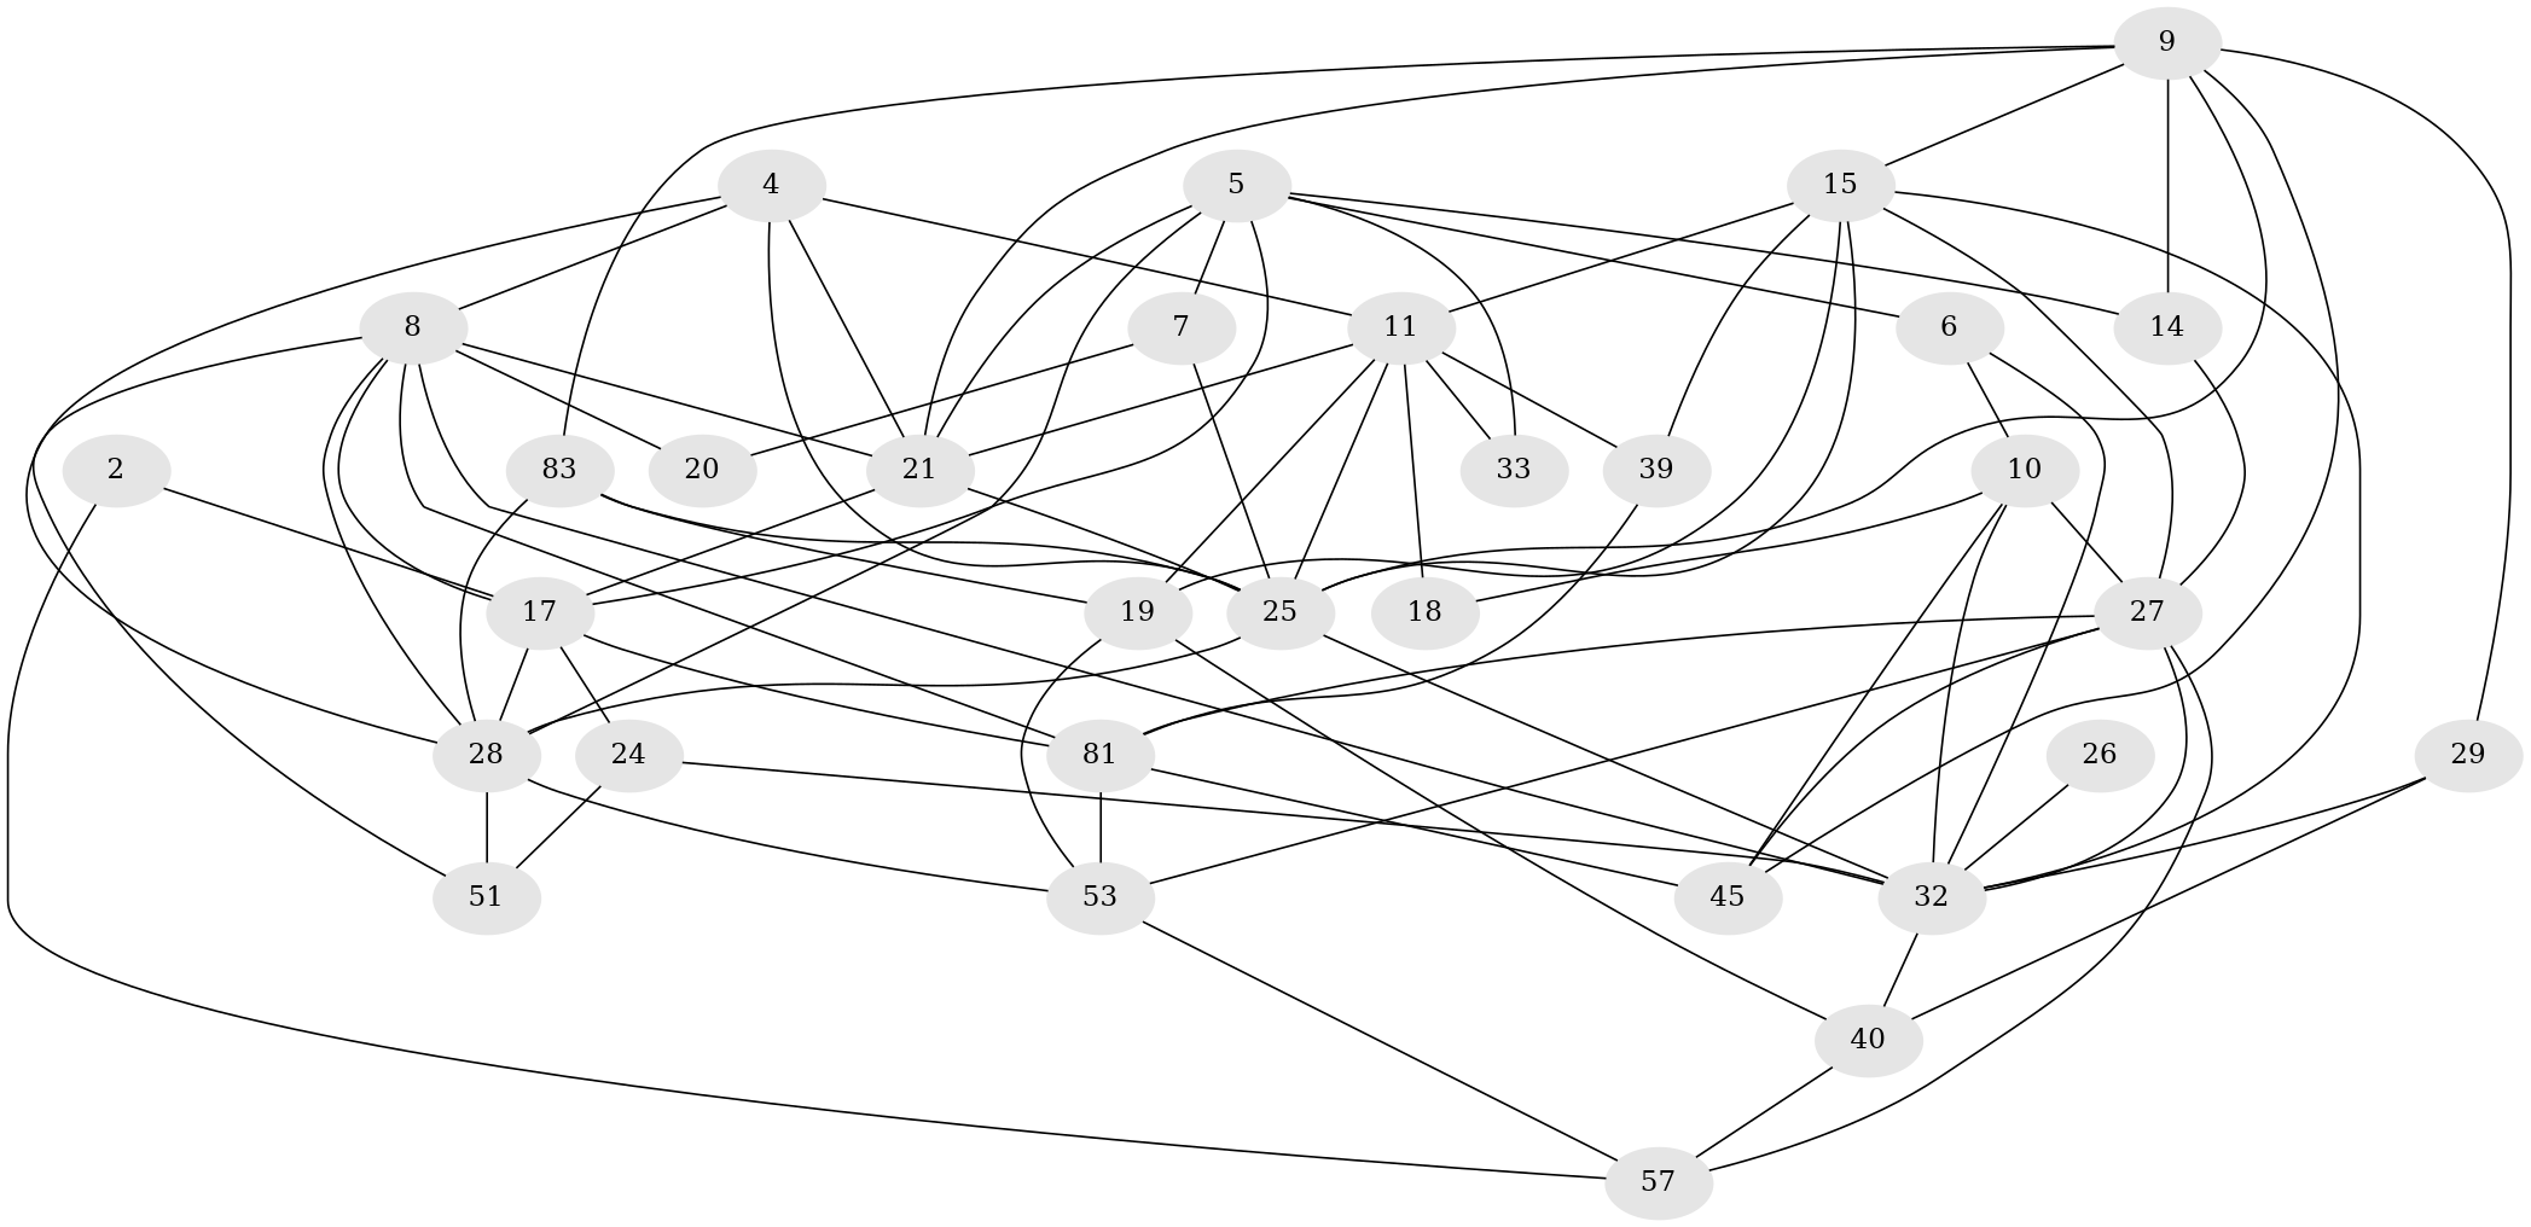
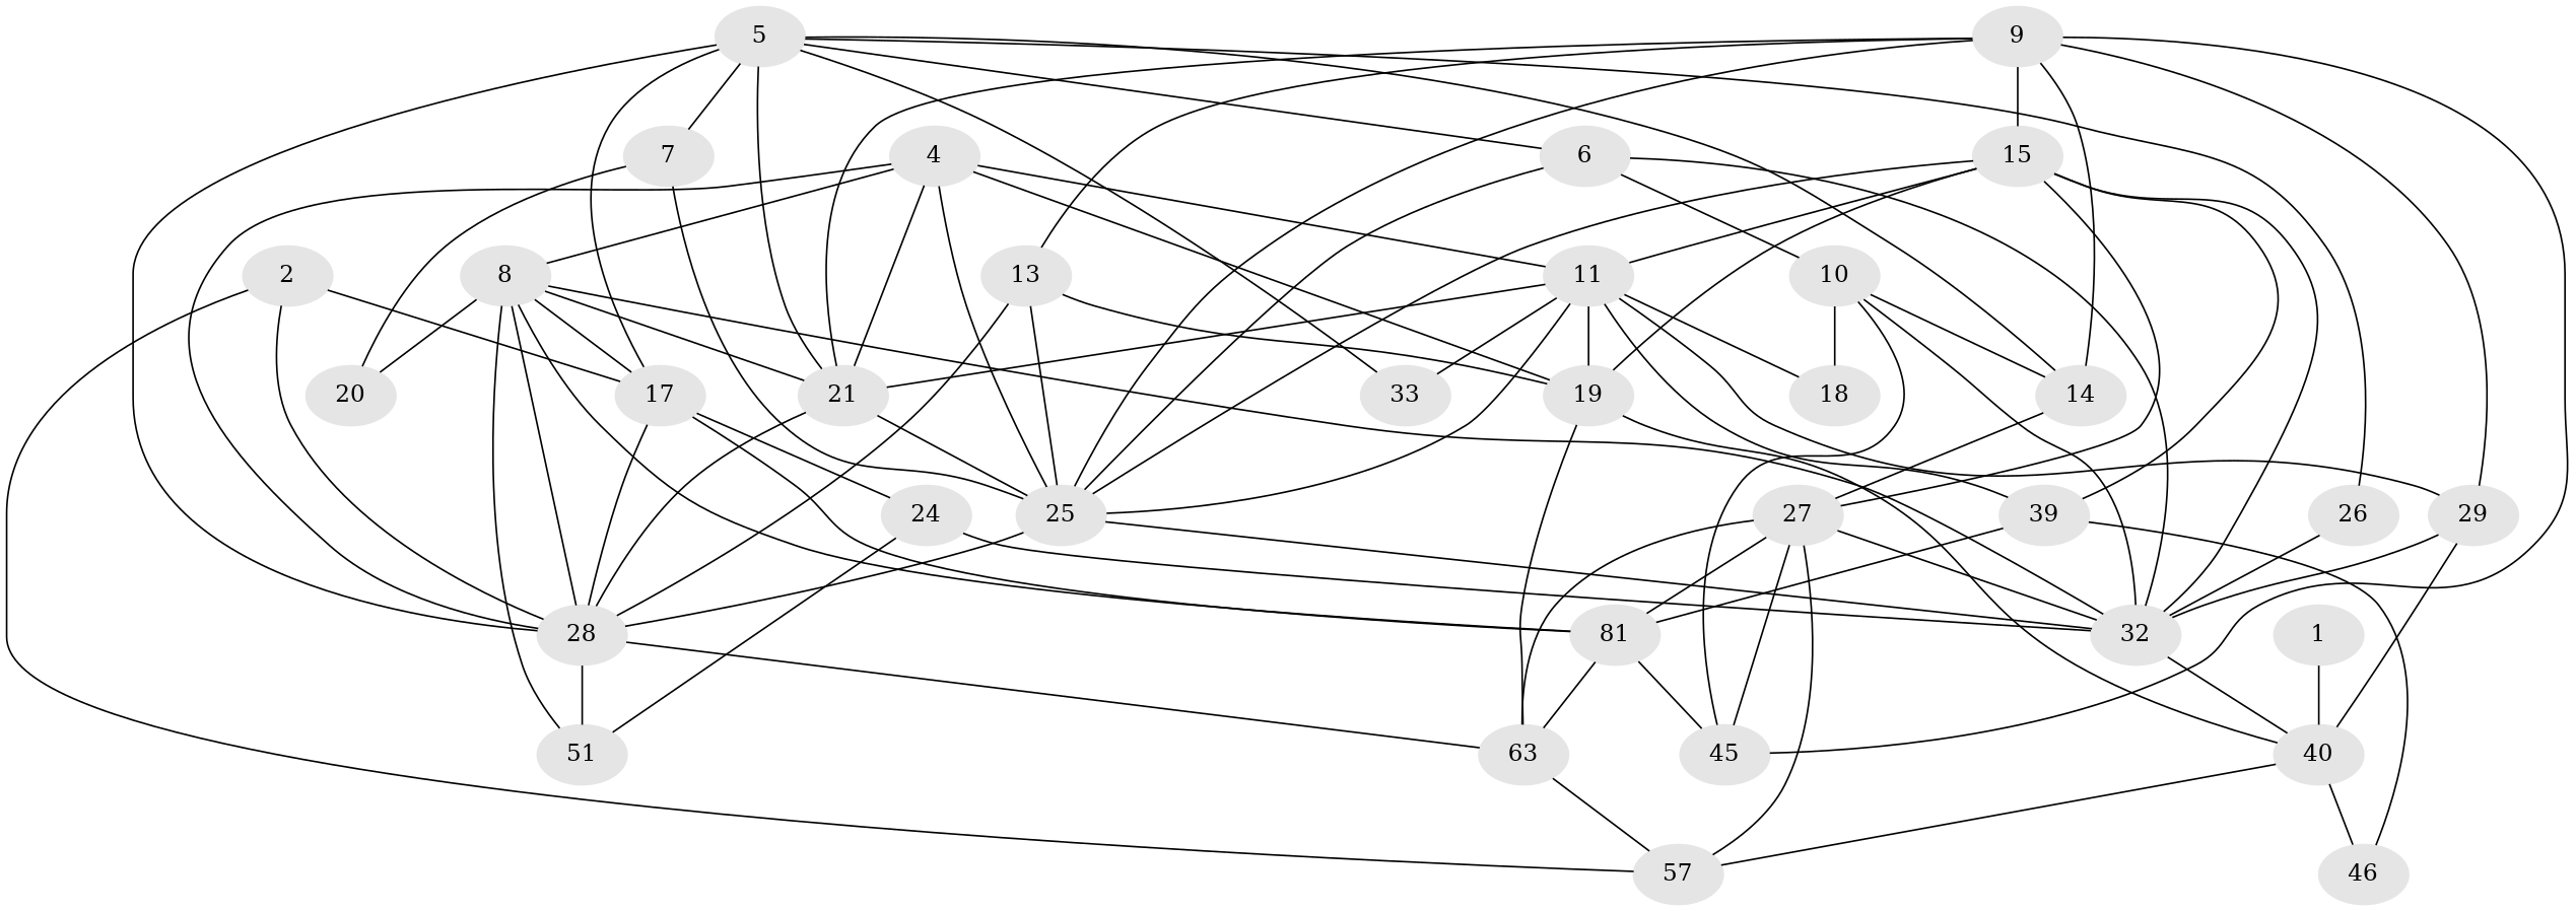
  graph {
    node [color=gray90 style=filled]
    40 [super="+44"]
    57
+   46
+   1
    2 [super="+3"]
    17 [super="+37"]
    28 [super="+36"]
    n8 [label=81 super="+49"]
    24
    51
-   53 [super="+59"]
+   53 [super="+59" label=63]
    4 [super="+50"]
    8 [super="+22"]
    11 [super="+56"]
    19 [super="+42"]
    25 [super="+47"]
    21 [super="+30"]
    32 [super="+43"]
    20
    18
    33
    29
    39 [super="+58"]
    5 [super="+35"]
    6 [super="+34"]
    7 [super="+31"]
    14 [super="+16"]
    26
    10 [super="+55"]
    27 [super="+54"]
    45 [super="+48"]
    9 [super="+12"]
-   13 [super="+38" label=83]
+   13 [super="+38"]
    15 [super="+23"]
    40 -- 57
+   40 -- 46
+   1 -- 40 [weight=2]
    2 -- 57
    2 -- 17
+   2 -- 28
    17 -- 28
    17 -- n8
    17 -- 24
    28 -- 51
    28 -- 53
    n8 -- 53
    n8 -- 45
    24 -- 51
    24 -- 32
    53 -- 57
    4 -- 28
    4 -- 8
    4 -- 11
+   4 -- 19
    4 -- 25 [weight=2]
    4 -- 21
    8 -- 17
    8 -- 28
    8 -- n8
    8 -- 51
    8 -- 21
    8 -- 32
    8 -- 20
    11 -- 19
    11 -- 25
    11 -- 21
    11 -- 18
    11 -- 33
+   11 -- 29
    11 -- 39
    19 -- 40
    19 -- 53
    25 -- 28
    25 -- 32
-   21 -- 17
+   21 -- 28
    21 -- 25
    32 -- 40
    29 -- 40
    29 -- 32
+   39 -- 46
    39 -- n8
    5 -- 17
    5 -- 28
    5 -- 21
    5 -- 33
    5 -- 6
    5 -- 7 [weight=2]
    5 -- 14
+   5 -- 26
+   6 -- 25
    6 -- 32
    6 -- 10
    7 -- 25
    7 -- 20
    14 -- 27
    26 -- 32
    10 -- 32
    10 -- 18
-   10 -- 27
+   10 -- 14
    10 -- 45
    27 -- 57
    27 -- n8
    27 -- 53
    27 -- 32
    27 -- 45
    9 -- 25
    9 -- 21
    9 -- 29
    9 -- 14
    9 -- 45
    9 -- 13
    9 -- 15
    13 -- 28
    13 -- 19
    13 -- 25
    15 -- 11
    15 -- 19
    15 -- 25
    15 -- 32
    15 -- 39
    15 -- 27
  }
